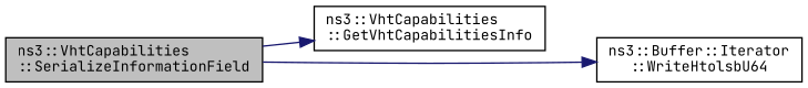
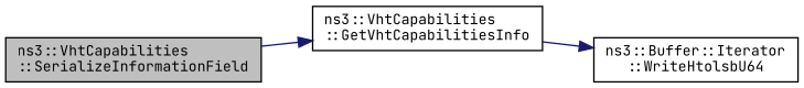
  digraph {
    fontname="JetBrains Mono"
    rankdir=LR
    node [color=black fillcolor=white fontname="JetBrains Mono" fontsize=10 shape=record style=filled]
    edge [color=midnightblue fontname="JetBrains Mono" fontsize=10 labelfontname=Helvetica labelfontsize=10 style=solid]
    n1 [fillcolor=grey75 fontcolor=black height=0.2 label="ns3::VhtCapabilities\l::SerializeInformationField" width=0.4]
    n2 [height=0.2 label="ns3::VhtCapabilities\l::GetVhtCapabilitiesInfo" width=0.4]
    n3 [height=0.2 label="ns3::Buffer::Iterator\l::WriteHtolsbU64" width=0.4]
    n1 -> n2
-   n1 -> n3
+   n2 -> n3
  }
